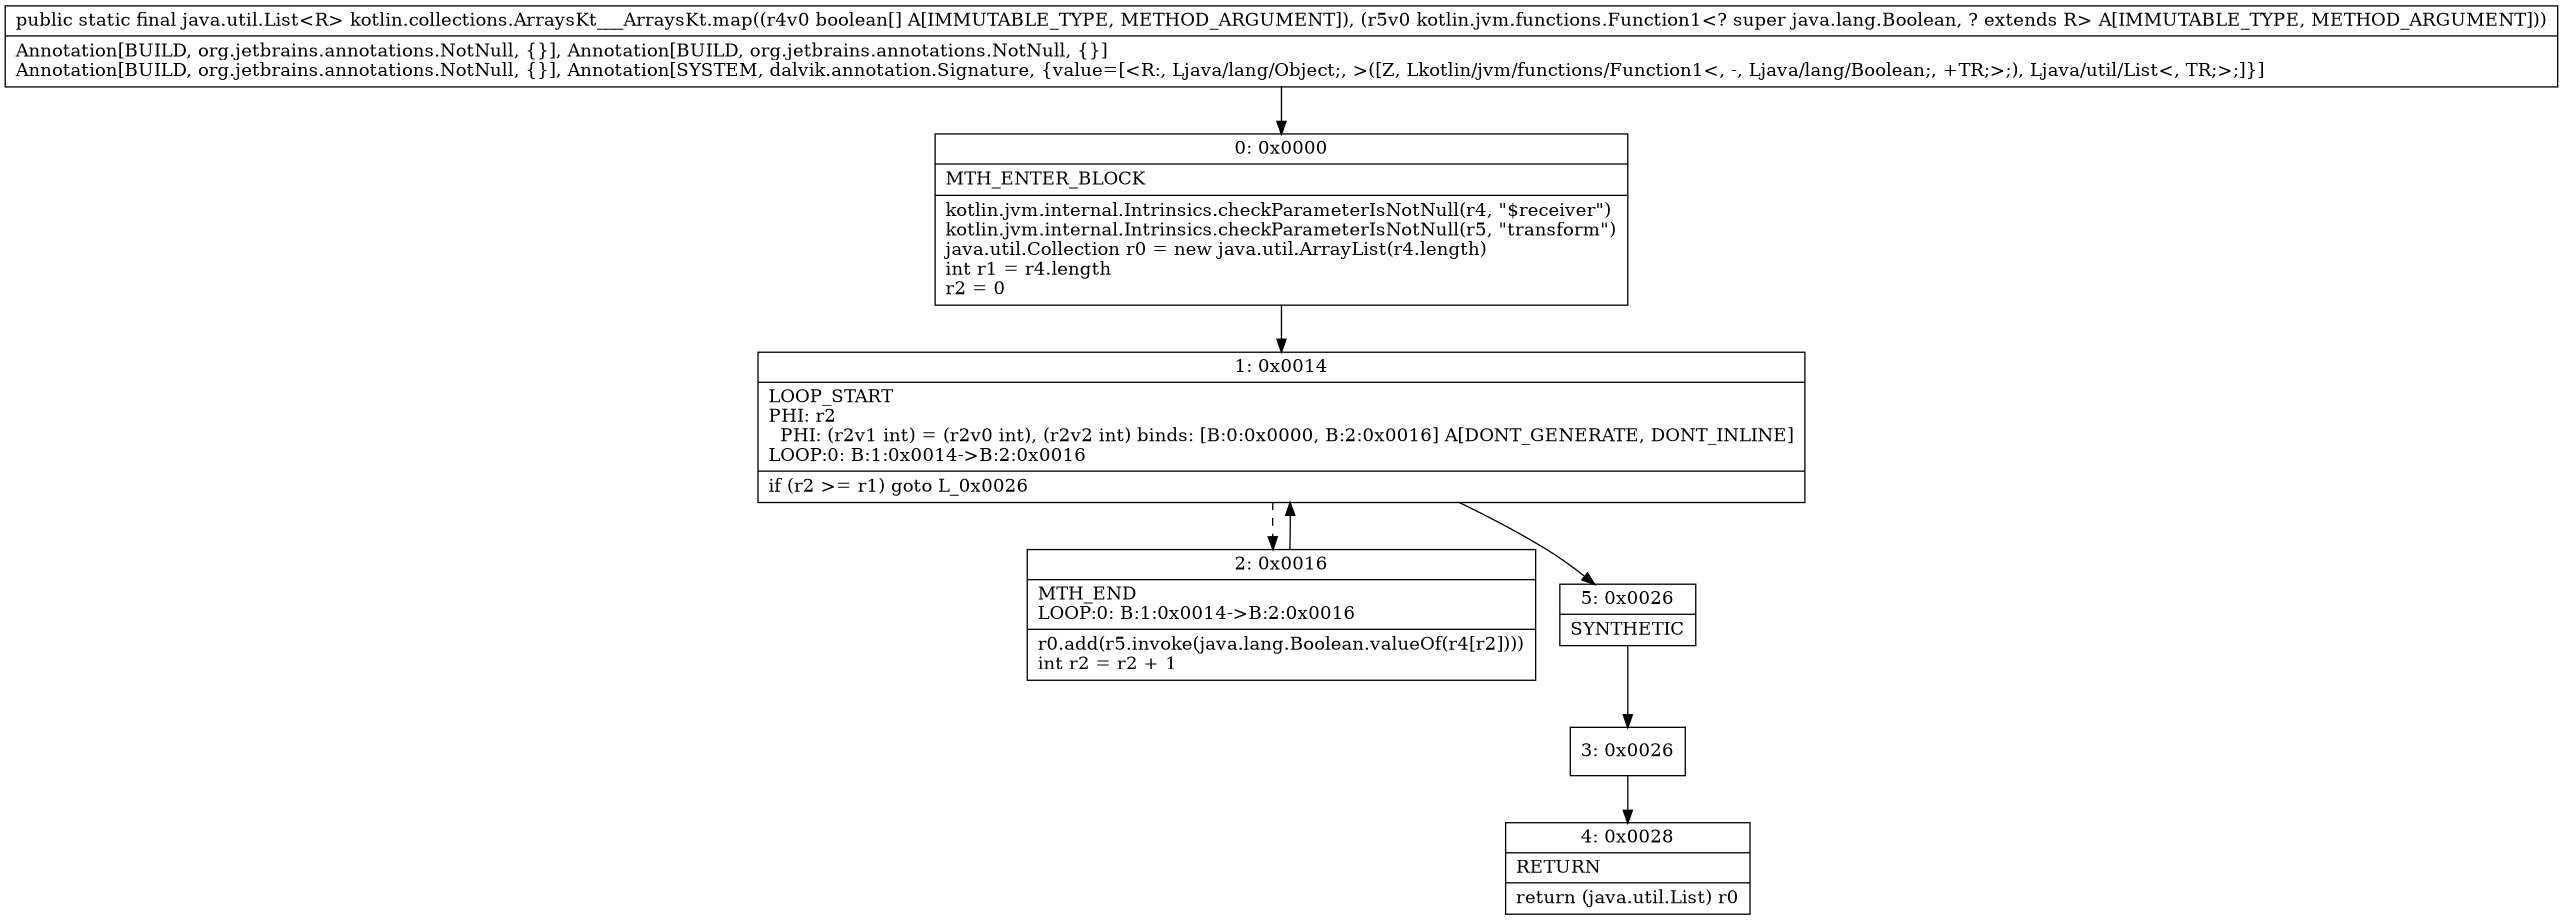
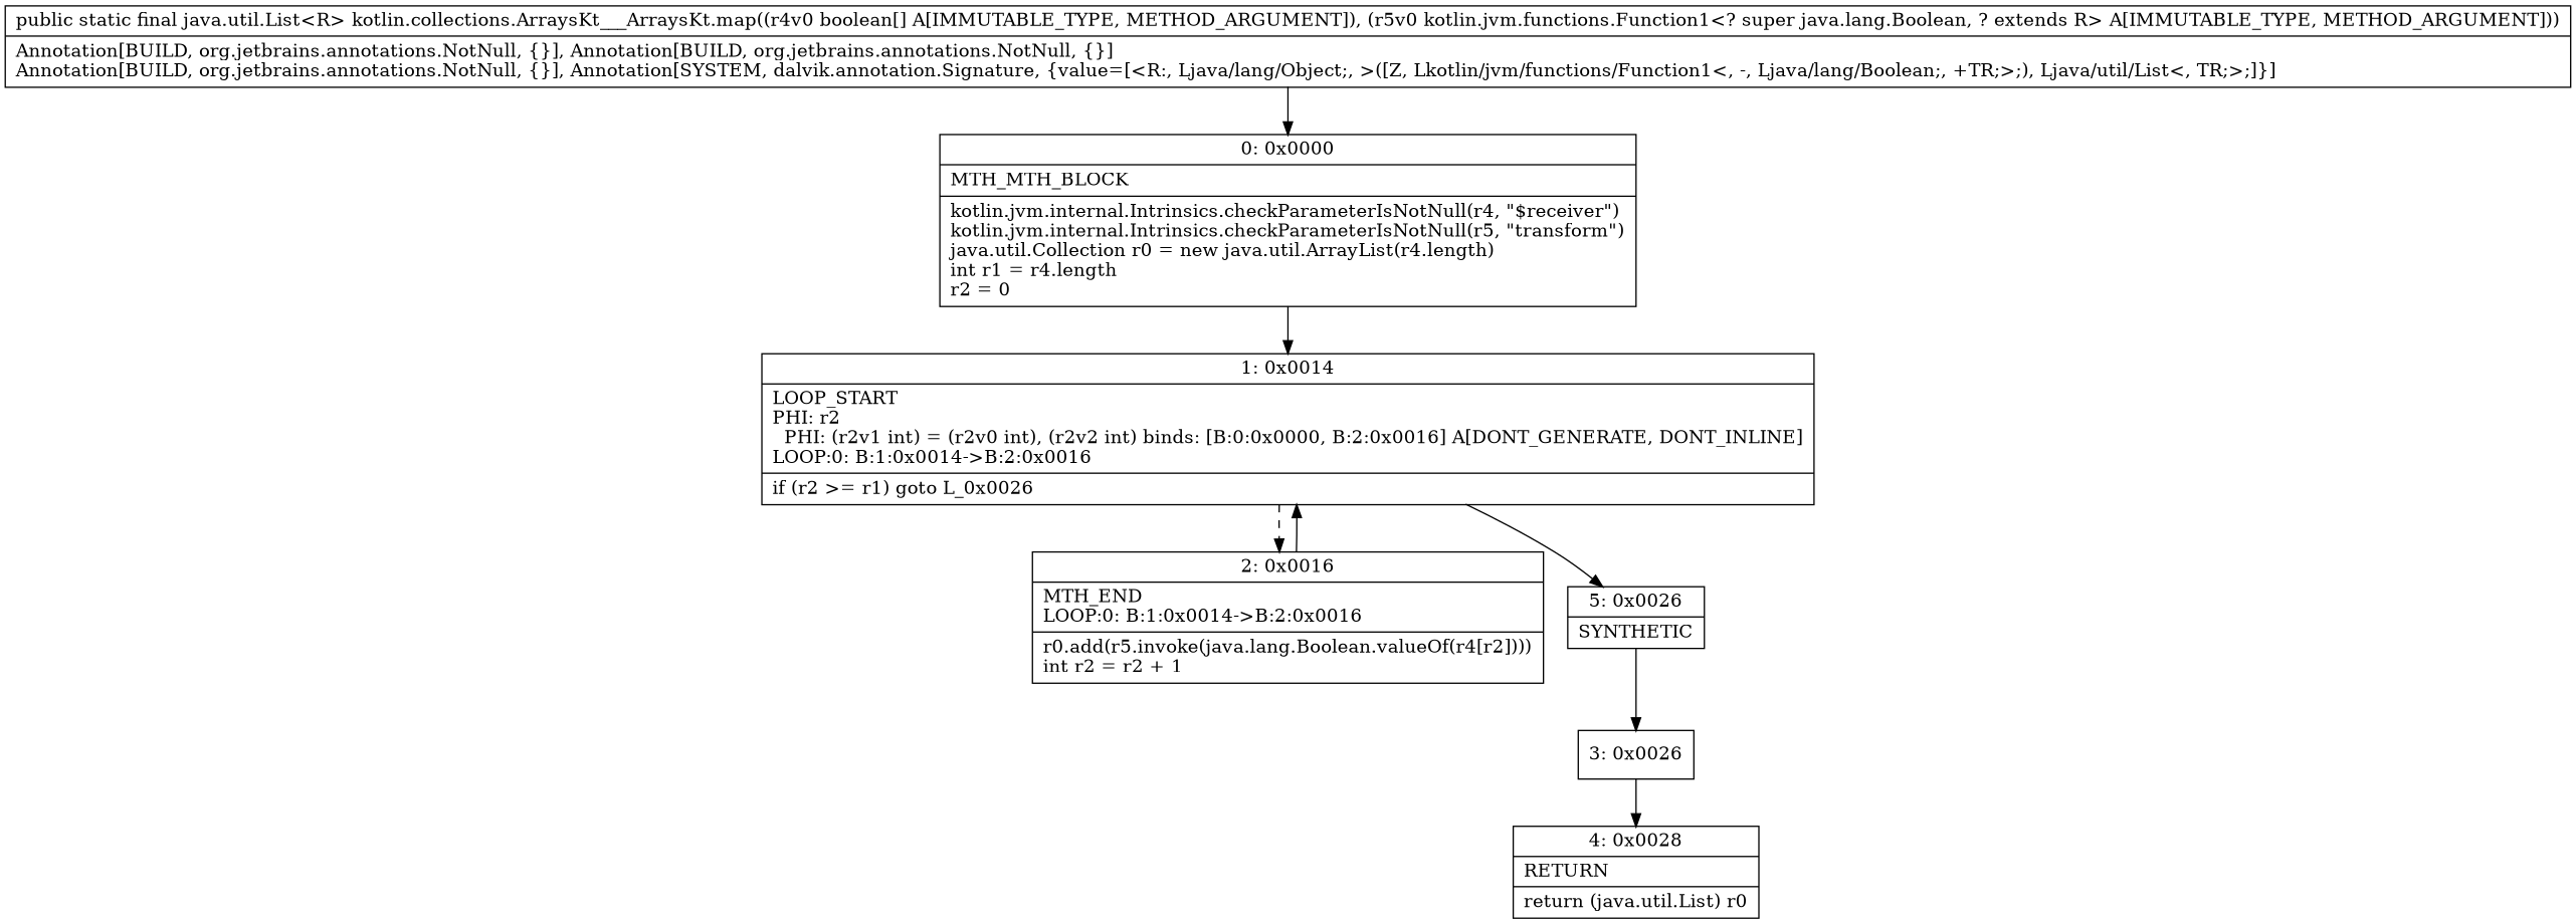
  digraph {
    fontname="DejaVu Serif"
    node [fontname="DejaVu Serif" shape=record]
    edge [fontname="DejaVu Serif"]
-   n1 [label="{0\:\ 0x0000|MTH_ENTER_BLOCK\l|kotlin.jvm.internal.Intrinsics.checkParameterIsNotNull(r4, \"$receiver\")\lkotlin.jvm.internal.Intrinsics.checkParameterIsNotNull(r5, \"transform\")\ljava.util.Collection r0 = new java.util.ArrayList(r4.length)\lint r1 = r4.length\lr2 = 0\l}"]
+   n1 [label="{0\:\ 0x0000|MTH_MTH_BLOCK\l|kotlin.jvm.internal.Intrinsics.checkParameterIsNotNull(r4, \"$receiver\")\lkotlin.jvm.internal.Intrinsics.checkParameterIsNotNull(r5, \"transform\")\ljava.util.Collection r0 = new java.util.ArrayList(r4.length)\lint r1 = r4.length\lr2 = 0\l}"]
    n2 [label="{1\:\ 0x0014|LOOP_START\lPHI: r2 \l  PHI: (r2v1 int) = (r2v0 int), (r2v2 int) binds: [B:0:0x0000, B:2:0x0016] A[DONT_GENERATE, DONT_INLINE]\lLOOP:0: B:1:0x0014\-\>B:2:0x0016\l|if (r2 \>= r1) goto L_0x0026\l}"]
    n3 [label="{2\:\ 0x0016|MTH_END\lLOOP:0: B:1:0x0014\-\>B:2:0x0016\l|r0.add(r5.invoke(java.lang.Boolean.valueOf(r4[r2])))\lint r2 = r2 + 1\l}"]
    n4 [label="{5\:\ 0x0026|SYNTHETIC\l}"]
    n5 [label="{3\:\ 0x0026}"]
    n6 [label="{4\:\ 0x0028|RETURN\l|return (java.util.List) r0\l}"]
    n7 [label="{public static final java.util.List\<R\> kotlin.collections.ArraysKt___ArraysKt.map((r4v0 boolean[] A[IMMUTABLE_TYPE, METHOD_ARGUMENT]), (r5v0 kotlin.jvm.functions.Function1\<? super java.lang.Boolean, ? extends R\> A[IMMUTABLE_TYPE, METHOD_ARGUMENT]))  | Annotation[BUILD, org.jetbrains.annotations.NotNull, \{\}], Annotation[BUILD, org.jetbrains.annotations.NotNull, \{\}]\lAnnotation[BUILD, org.jetbrains.annotations.NotNull, \{\}], Annotation[SYSTEM, dalvik.annotation.Signature, \{value=[\<R:, Ljava\/lang\/Object;, \>([Z, Lkotlin\/jvm\/functions\/Function1\<, \-, Ljava\/lang\/Boolean;, +TR;\>;), Ljava\/util\/List\<, TR;\>;]\}]\l}"]
    n1 -> n2
    n2 -> n3 [style=dashed]
    n2 -> n4
    n3 -> n2
    n4 -> n5
    n5 -> n6
    n7 -> n1
  }
